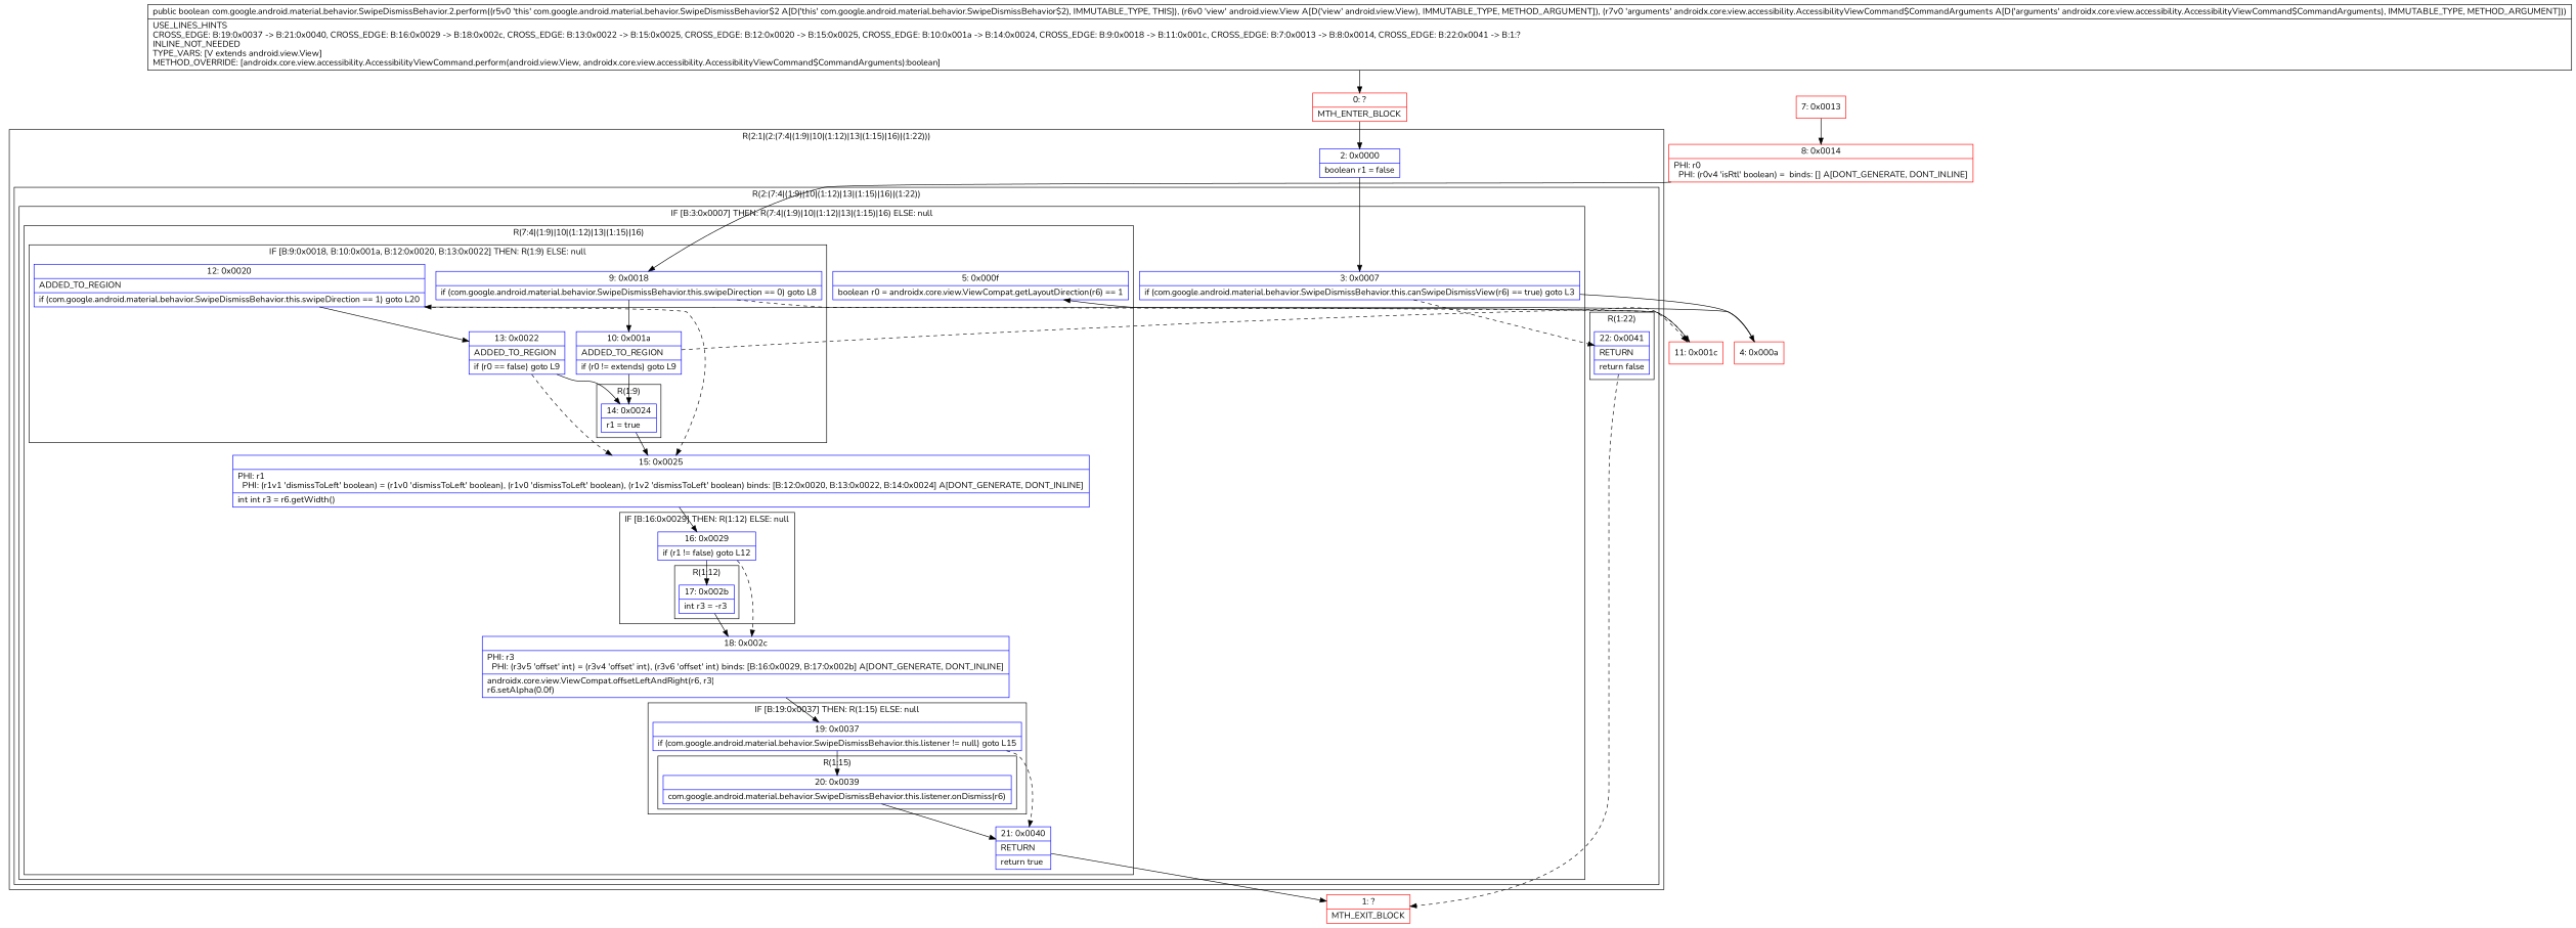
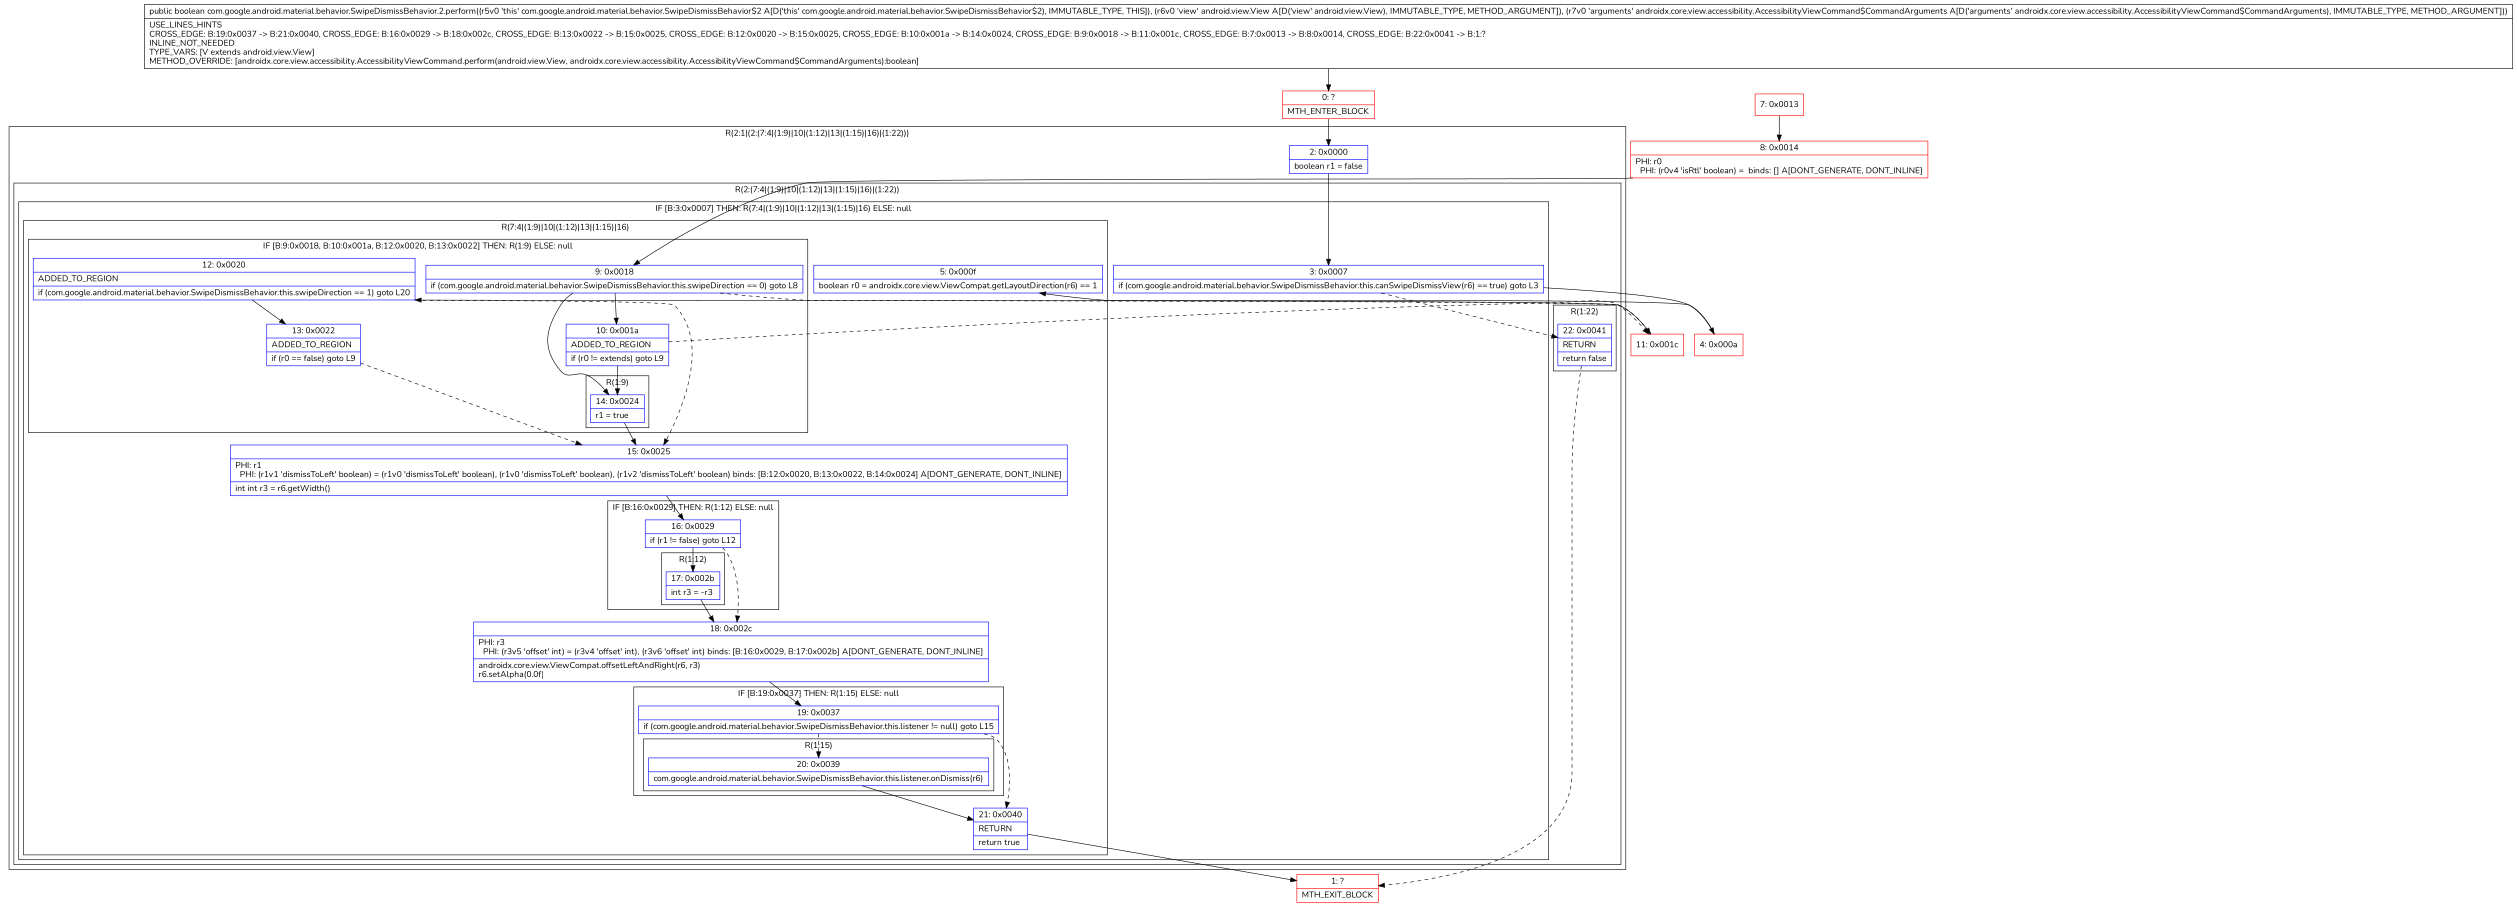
  digraph {
    fontname=Nunito
    node [color=blue fontname=Nunito shape=record]
    edge [fontname=Nunito]
    n1 [label="{14\:\ 0x0024|r1 = true\l}"]
    n2 [label="{9\:\ 0x0018|if (com.google.android.material.behavior.SwipeDismissBehavior.this.swipeDirection == 0) goto L8\l}"]
    n3 [label="{10\:\ 0x001a|ADDED_TO_REGION\l|if (r0 != extends) goto L9\l}"]
    n4 [label="{12\:\ 0x0020|ADDED_TO_REGION\l|if (com.google.android.material.behavior.SwipeDismissBehavior.this.swipeDirection == 1) goto L20\l}"]
    n5 [label="{13\:\ 0x0022|ADDED_TO_REGION\l|if (r0 == false) goto L9\l}"]
    n6 [label="{17\:\ 0x002b|int r3 = \-r3\l}"]
    n7 [label="{16\:\ 0x0029|if (r1 != false) goto L12\l}"]
    n8 [label="{20\:\ 0x0039|com.google.android.material.behavior.SwipeDismissBehavior.this.listener.onDismiss(r6)\l}"]
    n9 [label="{19\:\ 0x0037|if (com.google.android.material.behavior.SwipeDismissBehavior.this.listener != null) goto L15\l}"]
    n10 [label="{5\:\ 0x000f|boolean r0 = androidx.core.view.ViewCompat.getLayoutDirection(r6) == 1\l}"]
    n11 [label="{15\:\ 0x0025|PHI: r1 \l  PHI: (r1v1 'dismissToLeft' boolean) = (r1v0 'dismissToLeft' boolean), (r1v0 'dismissToLeft' boolean), (r1v2 'dismissToLeft' boolean) binds: [B:12:0x0020, B:13:0x0022, B:14:0x0024] A[DONT_GENERATE, DONT_INLINE]\l|int int r3 = r6.getWidth()\l}"]
    n12 [label="{18\:\ 0x002c|PHI: r3 \l  PHI: (r3v5 'offset' int) = (r3v4 'offset' int), (r3v6 'offset' int) binds: [B:16:0x0029, B:17:0x002b] A[DONT_GENERATE, DONT_INLINE]\l|androidx.core.view.ViewCompat.offsetLeftAndRight(r6, r3)\lr6.setAlpha(0.0f)\l}"]
    n13 [label="{21\:\ 0x0040|RETURN\l|return true\l}"]
    n14 [label="{3\:\ 0x0007|if (com.google.android.material.behavior.SwipeDismissBehavior.this.canSwipeDismissView(r6) == true) goto L3\l}"]
    n15 [label="{22\:\ 0x0041|RETURN\l|return false\l}"]
    n16 [label="{2\:\ 0x0000|boolean r1 = false\l}"]
    n17 [color=red label="{11\:\ 0x001c}"]
    n18 [color=red label="{1\:\ ?|MTH_EXIT_BLOCK\l}"]
    n19 [color=red label="{4\:\ 0x000a}"]
    n20 [color=red label="{7\:\ 0x0013}"]
    n21 [color=red label="{8\:\ 0x0014|PHI: r0 \l  PHI: (r0v4 'isRtl' boolean) =  binds: [] A[DONT_GENERATE, DONT_INLINE]\l}"]
    n22 [color=red label="{0\:\ ?|MTH_ENTER_BLOCK\l}"]
    n23 [label="{public boolean com.google.android.material.behavior.SwipeDismissBehavior.2.perform((r5v0 'this' com.google.android.material.behavior.SwipeDismissBehavior$2 A[D('this' com.google.android.material.behavior.SwipeDismissBehavior$2), IMMUTABLE_TYPE, THIS]), (r6v0 'view' android.view.View A[D('view' android.view.View), IMMUTABLE_TYPE, METHOD_ARGUMENT]), (r7v0 'arguments' androidx.core.view.accessibility.AccessibilityViewCommand$CommandArguments A[D('arguments' androidx.core.view.accessibility.AccessibilityViewCommand$CommandArguments), IMMUTABLE_TYPE, METHOD_ARGUMENT]))  | USE_LINES_HINTS\lCROSS_EDGE: B:19:0x0037 \-\> B:21:0x0040, CROSS_EDGE: B:16:0x0029 \-\> B:18:0x002c, CROSS_EDGE: B:13:0x0022 \-\> B:15:0x0025, CROSS_EDGE: B:12:0x0020 \-\> B:15:0x0025, CROSS_EDGE: B:10:0x001a \-\> B:14:0x0024, CROSS_EDGE: B:9:0x0018 \-\> B:11:0x001c, CROSS_EDGE: B:7:0x0013 \-\> B:8:0x0014, CROSS_EDGE: B:22:0x0041 \-\> B:1:?\lINLINE_NOT_NEEDED\lTYPE_VARS: [V extends android.view.View]\lMETHOD_OVERRIDE: [androidx.core.view.accessibility.AccessibilityViewCommand.perform(android.view.View, androidx.core.view.accessibility.AccessibilityViewCommand$CommandArguments):boolean]\l}" color=""]
    subgraph cluster_1 {
      label="R(2:1|(2:(7:4|(1:9)|10|(1:12)|13|(1:15)|16)|(1:22)))"
      n16
      subgraph cluster_2 {
        label="R(2:(7:4|(1:9)|10|(1:12)|13|(1:15)|16)|(1:22))"
        subgraph cluster_3 {
          label="IF [B:3:0x0007] THEN: R(7:4|(1:9)|10|(1:12)|13|(1:15)|16) ELSE: null"
          n14
          subgraph cluster_4 {
            label="R(7:4|(1:9)|10|(1:12)|13|(1:15)|16)"
            n10
            n11
            n12
            n13
            subgraph cluster_5 {
              label="IF [B:9:0x0018, B:10:0x001a, B:12:0x0020, B:13:0x0022] THEN: R(1:9) ELSE: null"
              n2
              n3
              n4
              n5
              subgraph cluster_6 {
                label="R(1:9)"
                n1
              }
            }
            subgraph cluster_7 {
              label="IF [B:16:0x0029] THEN: R(1:12) ELSE: null"
              n7
              subgraph cluster_8 {
                label="R(1:12)"
                n6
              }
            }
            subgraph cluster_9 {
              label="IF [B:19:0x0037] THEN: R(1:15) ELSE: null"
              n9
              subgraph cluster_10 {
                label="R(1:15)"
                n8
              }
            }
          }
        }
        subgraph cluster_11 {
          label="R(1:22)"
          n15
        }
      }
    }
    n1 -> n11
    n2 -> n3
    n2 -> n17 [style=dashed]
    n3 -> n1
    n3 -> n17 [style=dashed]
    n4 -> n5
    n4 -> n11 [style=dashed]
-   n5 -> n1
+   n2 -> n1
    n5 -> n11 [style=dashed]
    n6 -> n12
    n7 -> n6
    n7 -> n12 [style=dashed]
    n8 -> n13
-   n9 -> n8
+   n9 -> n8 [style=dashed]
    n9 -> n13 [style=dashed]
    n11 -> n7
    n12 -> n9
    n13 -> n18
    n14 -> n15 [style=dashed]
    n14 -> n19
    n15 -> n18 [style=dashed]
    n16 -> n14
    n17 -> n4
    n19 -> n10
    n20 -> n21
    n21 -> n2
    n22 -> n16
    n23 -> n22
  }
